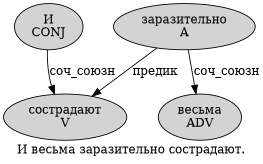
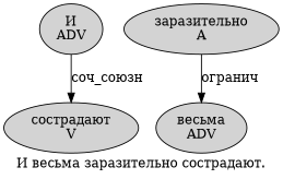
  digraph {
    label="И весьма заразительно сострадают."
    node [fillcolor=lightgray penwidth=1 shape=ellipse style=filled]
-   n1 [label="И\nCONJ"]
+   n1 [label="И\nADV"]
    n2 [label="сострадают\nV"]
    n3 [label="заразительно\nA"]
    n4 [label="весьма\nADV"]
    n1 -> n2 [label="соч_союзн"]
-   n3 -> n2 [label="предик"]
-   n3 -> n4 [label="соч_союзн"]
+   n3 -> n4 [label="огранич"]
  }
